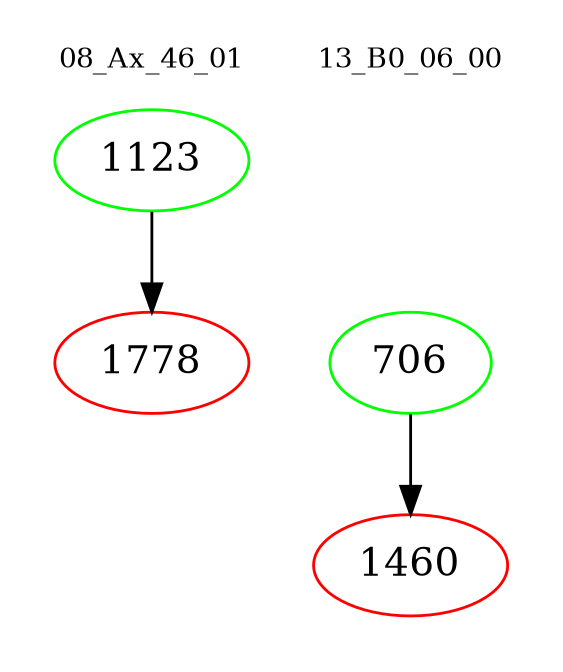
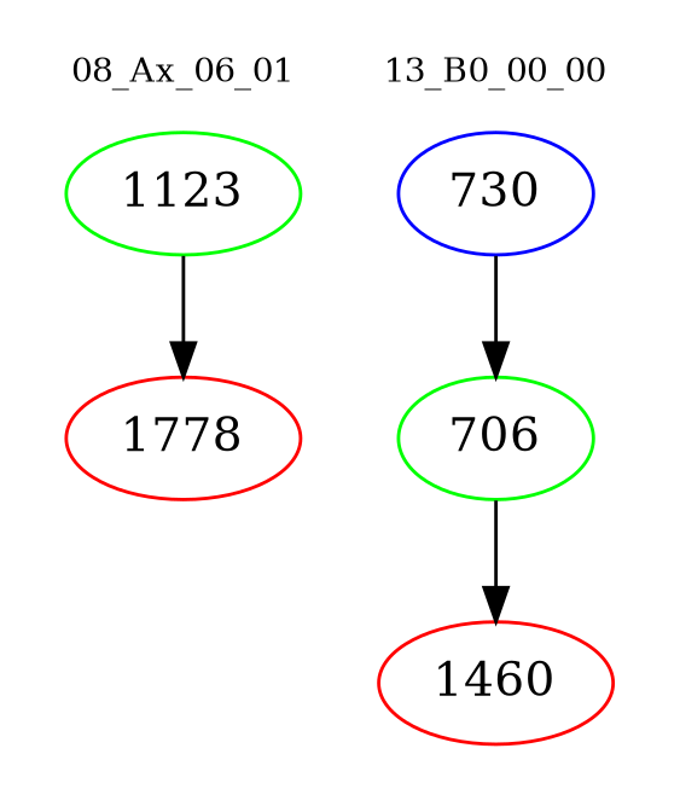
  digraph {
    node [color=green]
    edge [color=black]
    n1 [label=1123]
    n2 [color=red label=1778]
+   n3 [color=blue label=730]
    n4 [label=706]
    n5 [color=red label=1460]
    subgraph cluster_1 {
      color=white
      fontsize=10
-     label="08_Ax_46_01"
+     label="08_Ax_06_01"
      n1
      n2
    }
    subgraph cluster_2 {
      color=white
      fontsize=10
-     label="13_B0_06_00"
+     label="13_B0_00_00"
+     n3
      n4
      n5
    }
    n1 -> n2
+   n3 -> n4
    n4 -> n5
  }
